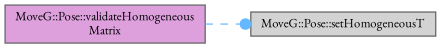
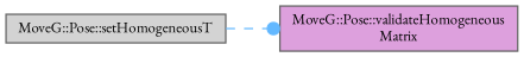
  digraph {
    rankdir=LR
    fontname="EB Garamond"
    node [fontname="EB Garamond" fontsize=10 shape=box style=filled]
    n1 [color=gray40 fillcolor=lightgrey fontcolor=black height=0.2 label="MoveG::Pose::setHomogeneousT" width=0.4]
    n2 [color=grey40 fillcolor=plum height=0.2 label="MoveG::Pose::validateHomogeneous\lMatrix" width=0.4]
-   n2 -> n1 [color=steelblue1 fontname="EB Garamond" fontsize=10 labelfontname=Helvetica labelfontsize=10 style=dashed arrowhead=dot]
+   n1 -> n2 [color=steelblue1 fontname="EB Garamond" fontsize=10 labelfontname=Helvetica labelfontsize=10 style=dashed arrowhead=dot]
  }
